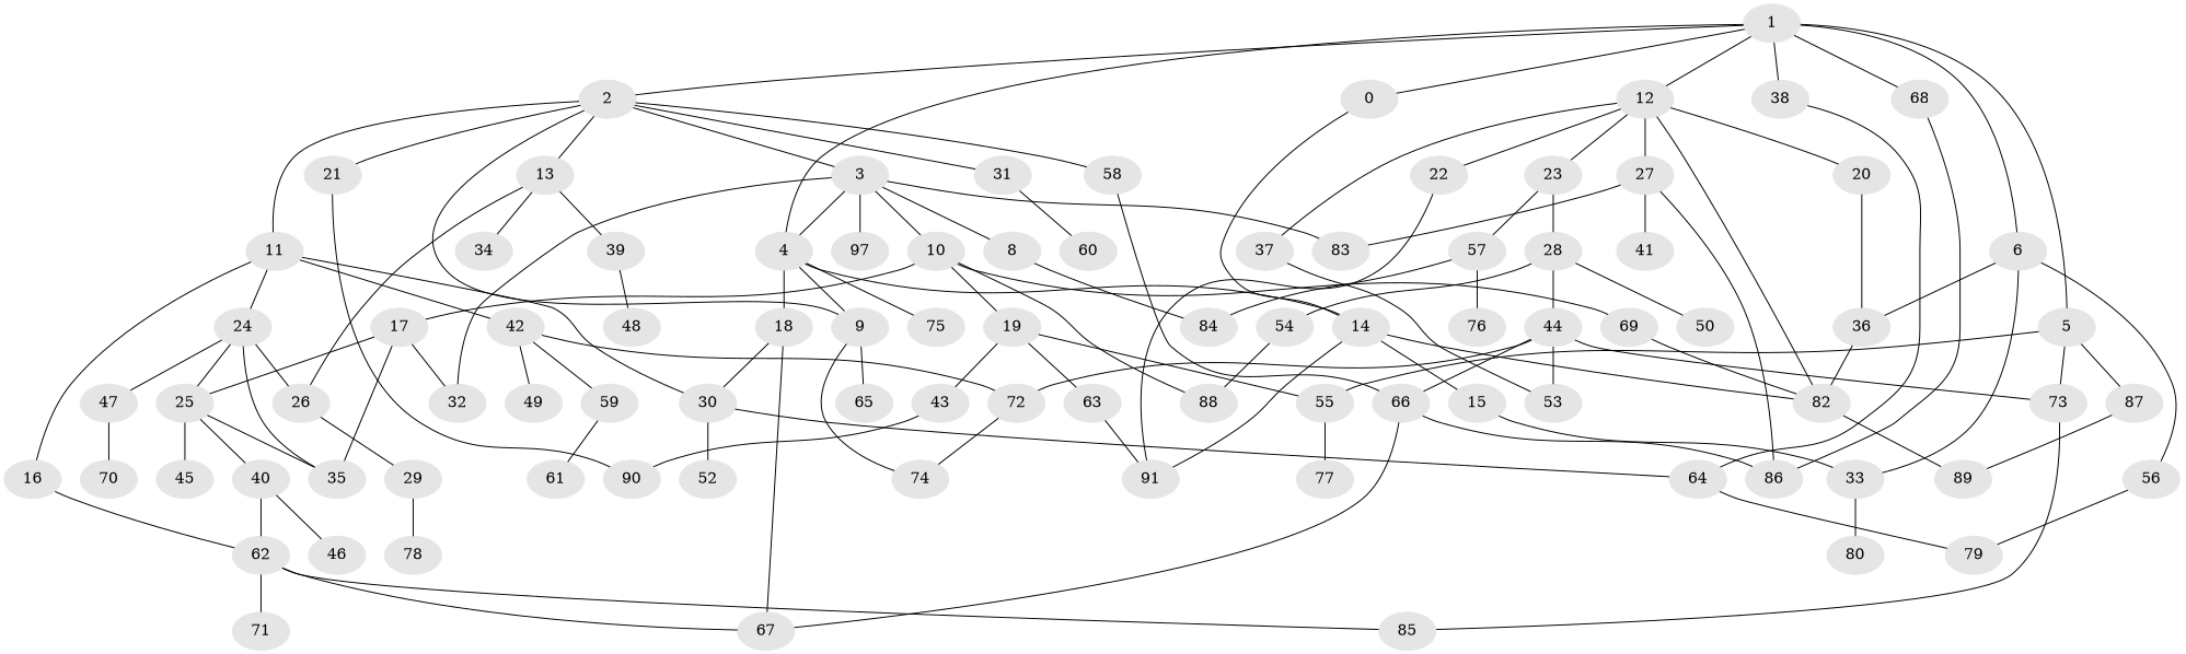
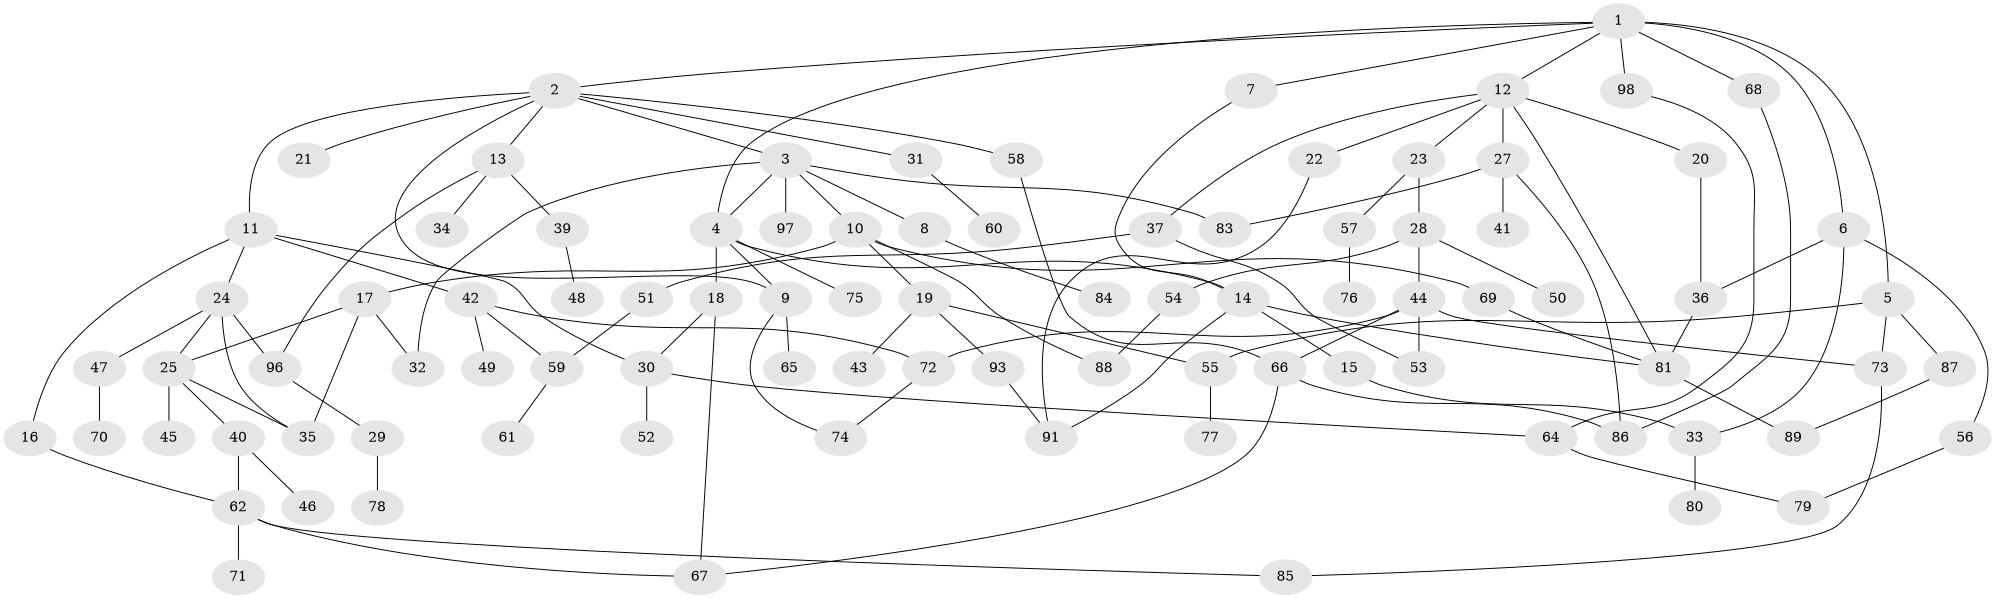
  graph {
    node [color=gray90 style=filled]
    1
    2
    4
    5
    6
-   7 [label=0]
+   7
    12
-   38
+   38 [label=98]
    68
    3
    9
    11
    13
    21
    31
    58
    14
    18
    75
    55
    73
    87
    33
    36
    56
    20
    22
    23
    27
    37
-   82
+   82 [label=81]
    64
    86
    8
    10
    32
    83
    n38 [label=97]
    65
    74
    16
    24
    30
    42
-   26
+   26 [label=96]
    34
    39
-   90
    60
    66
    84
    17
    19
    69
    88
    15
    91
    67
    77
    85
    89
    80
    79
    25
    35
    43
-   63
+   63 [label=93]
    62
    47
    52
    49
    59
    72
    28
    57
    41
+   51
    53
    29
    48
    71
    40
    45
    44
    50
    54
    76
    70
    46
    78
    61
    1 -- 2
    1 -- 4
    1 -- 5
    1 -- 6
    1 -- 7
    1 -- 12
    1 -- 38
    1 -- 68
    2 -- 3
    2 -- 9
    2 -- 11
    2 -- 13
    2 -- 21
    2 -- 31
    2 -- 58
    4 -- 9
    4 -- 14
    4 -- 18
    4 -- 75
    5 -- 55
    5 -- 73
    5 -- 87
    6 -- 33
    6 -- 36
    6 -- 56
    7 -- 14
    12 -- 20
    12 -- 22
    12 -- 23
    12 -- 27
    12 -- 37
    12 -- 82
    38 -- 64
    68 -- 86
    3 -- 4
    3 -- 8
    3 -- 10
    3 -- 32
    3 -- 83
    3 -- n38
    9 -- 65
    9 -- 74
    11 -- 16
    11 -- 24
    11 -- 30
    11 -- 42
    13 -- 26
    13 -- 34
    13 -- 39
-   21 -- 90
    31 -- 60
    58 -- 66
    14 -- 82
    14 -- 15
    14 -- 91
    18 -- 30
    18 -- 67
    55 -- 77
    73 -- 85
    87 -- 89
    33 -- 80
    36 -- 82
    56 -- 79
    20 -- 36
    22 -- 91
    23 -- 28
    23 -- 57
    27 -- 86
    27 -- 83
    27 -- 41
+   37 -- 51
    37 -- 53
    82 -- 89
    64 -- 79
    8 -- 84
    10 -- 17
    10 -- 19
    10 -- 69
    10 -- 88
    16 -- 62
    24 -- 26
    24 -- 25
    24 -- 35
    24 -- 47
    30 -- 64
    30 -- 52
    42 -- 49
    42 -- 59
    42 -- 72
    26 -- 29
    39 -- 48
    66 -- 86
    66 -- 67
    17 -- 32
    17 -- 25
    17 -- 35
    19 -- 55
    19 -- 43
    19 -- 63
    69 -- 82
    15 -- 33
    25 -- 35
    25 -- 40
    25 -- 45
-   43 -- 90
    63 -- 91
    62 -- 67
    62 -- 85
    62 -- 71
    47 -- 70
    59 -- 61
    72 -- 74
    28 -- 44
    28 -- 50
    28 -- 54
-   57 -- 84
    57 -- 76
+   51 -- 59
    29 -- 78
    40 -- 62
    40 -- 46
    44 -- 73
    44 -- 66
    44 -- 72
    44 -- 53
    54 -- 88
  }
